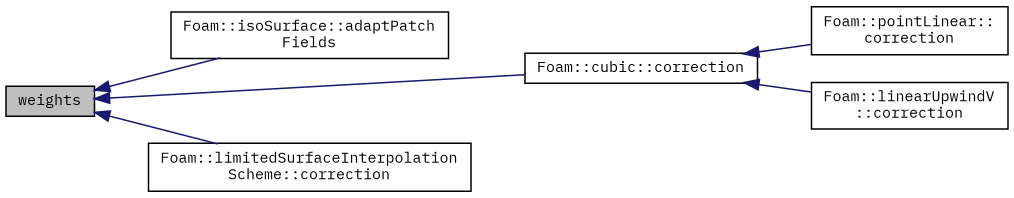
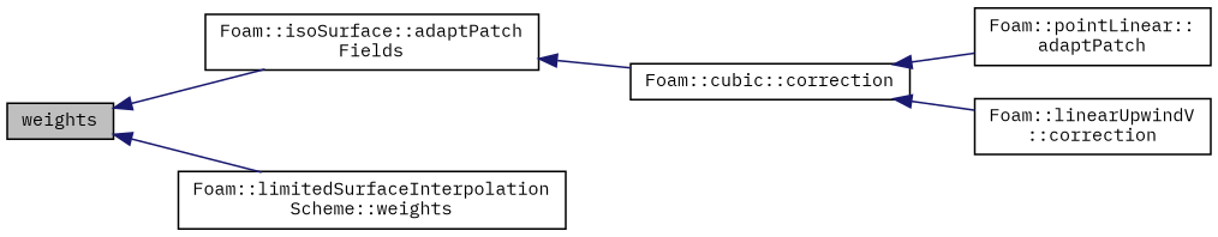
  digraph {
    fontname="IBM Plex Mono"
    rankdir=LR
    node [color=black fontname="IBM Plex Mono" fontsize=10 shape=record]
    edge [color=midnightblue dir=back fontname="IBM Plex Mono" fontsize=10 labelfontname=Helvetica labelfontsize=10 style=solid]
    n1 [fillcolor=grey75 fontcolor=black height=0.2 label=weights style=filled width=0.4]
    n2 [height=0.2 label="Foam::isoSurface::adaptPatch\lFields" width=0.4]
    n3 [height=0.2 label="Foam::cubic::correction" width=0.4]
-   n4 [height=0.2 label="Foam::limitedSurfaceInterpolation\lScheme::correction" width=0.4]
-   n5 [height=0.2 label="Foam::pointLinear::\lcorrection" width=0.4]
+   n4 [height=0.2 label="Foam::limitedSurfaceInterpolation\lScheme::weights" width=0.4]
+   n5 [height=0.2 label="Foam::pointLinear::\ladaptPatch" width=0.4]
    n6 [height=0.2 label="Foam::linearUpwindV\l::correction" width=0.4]
    n1 -> n2
-   n1 -> n3
+   n2 -> n3
    n1 -> n4
    n3 -> n5
    n3 -> n6
  }
